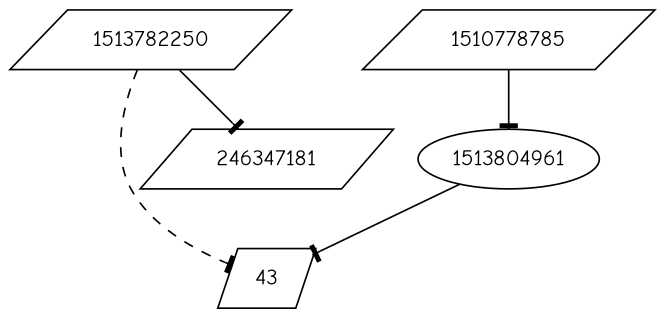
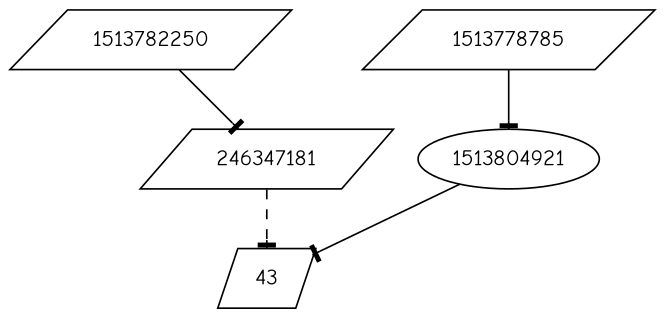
  strict digraph {
    fontname="Comic Neue"
    node [fontname="Comic Neue" shape=parallelogram]
    edge [arrowhead=tee fontname="Comic Neue" style=solid]
-   1513804921 [shape=ellipse label=1513804961]
-   1513778785 [label=1510778785]
+   1513804921 [shape=ellipse]
+   1513778785
    1513782250
    43
    246347181
    1513804921 -> 43
    1513778785 -> 1513804921
-   1513782250 -> 43 [style=dashed]
+   246347181 -> 43 [style=dashed]
    1513782250 -> 246347181
  }
